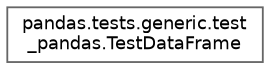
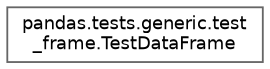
  digraph {
    rankdir=LR
-   n1 [color=grey40 fillcolor=white fontname=Helvetica fontsize=10 height=0.2 label="pandas.tests.generic.test\l_pandas.TestDataFrame" shape=box style=filled width=0.4]
+   n1 [color=grey40 fillcolor=white fontname=Helvetica fontsize=10 height=0.2 label="pandas.tests.generic.test\l_frame.TestDataFrame" shape=box style=filled width=0.4]
  }
